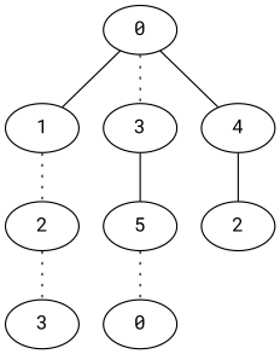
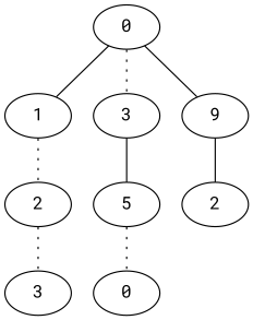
  graph {
    fontname="Roboto Mono"
    node [fontname="Roboto Mono"]
    edge [fontname="Roboto Mono"]
    n1 [label=0]
    n2 [label=1]
    n3 [label=3]
-   n4 [label=4]
+   n4 [label=9]
    n5 [label=2]
    n6 [label=3]
    n7 [label=5]
    n8 [label=0]
    n9 [label=2]
    n1 -- n2
    n1 -- n3 [style=dotted]
    n1 -- n4
    n2 -- n5 [style=dotted]
    n3 -- n7
    n4 -- n9
    n5 -- n6 [style=dotted]
    n7 -- n8 [style=dotted]
  }
